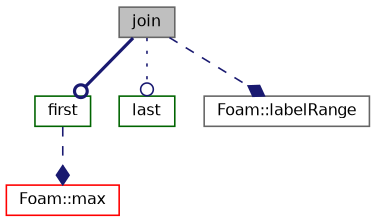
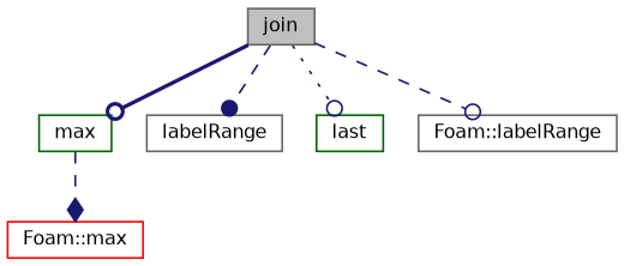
  digraph {
    rankdir=TB
    node [color=gray40 fontname=Helvetica fontsize=10 shape=record]
    edge [arrowhead=odot color=midnightblue fontname=Helvetica fontsize=10 labelfontname=Helvetica labelfontsize=10 style=dashed]
    n1 [fillcolor=grey75 fontcolor=black height=0.2 label=join style=filled width=0.4]
-   n2 [color=darkgreen height=0.2 label=first width=0.4]
+   n2 [color=darkgreen height=0.2 label=max width=0.4]
+   n3 [height=0.2 label=labelRange width=0.4]
    n4 [color=darkgreen height=0.2 label=last width=0.4]
    n5 [height=0.2 label="Foam::labelRange" width=0.4]
    n6 [color=red height=0.2 label="Foam::max" width=0.4]
    n1 -> n2 [style=bold]
+   n1 -> n3 [arrowhead=dot]
    n1 -> n4 [style=dotted]
-   n1 -> n5 [arrowhead=diamond]
+   n1 -> n5
    n2 -> n6 [arrowhead=diamond]
  }
